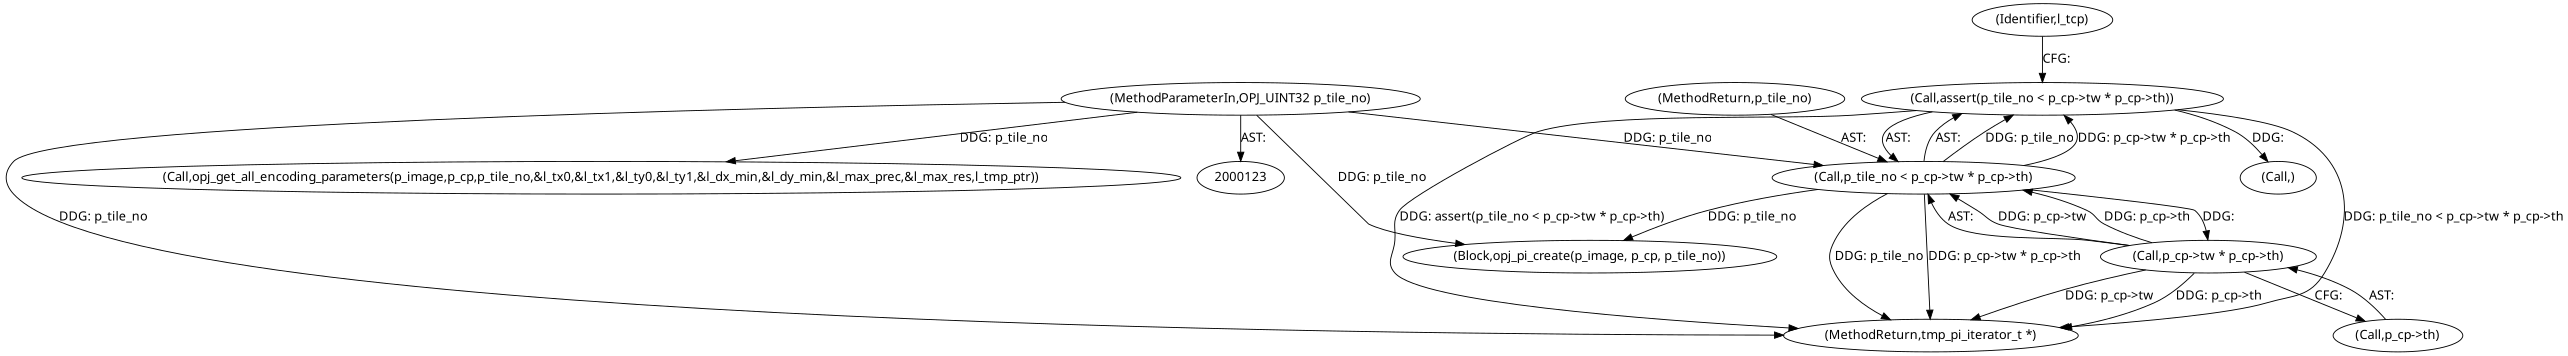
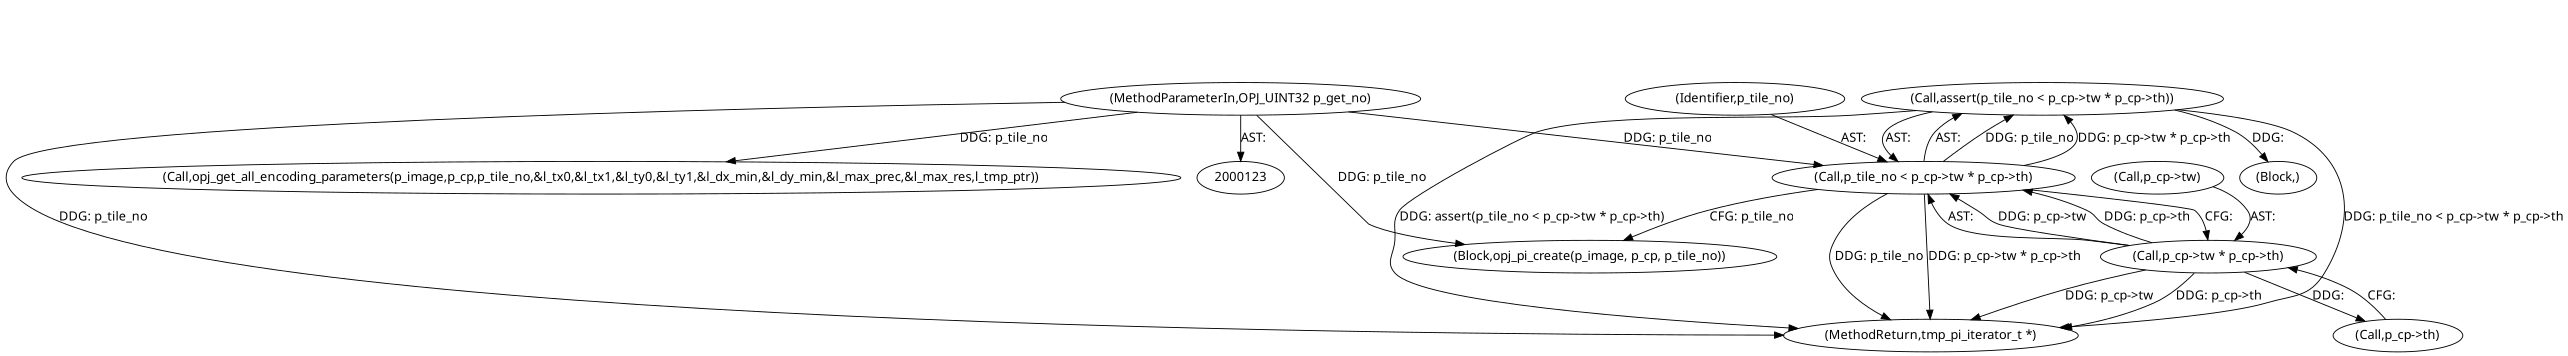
  digraph {
    fontname="Noto Sans"
    node [fontname="Noto Sans"]
    edge [fontname="Noto Sans"]
    n1 [label="(Call,assert(p_tile_no < p_cp->tw * p_cp->th))"]
    n2 [label="(Call,p_tile_no < p_cp->tw * p_cp->th)"]
-   n3 [label="(Call,)"]
+   n3 [label="(Block,)"]
    n4 [label="(MethodReturn,tmp_pi_iterator_t *)"]
    n5 [label="(Call,p_cp->tw * p_cp->th)"]
    n6 [label="(Block,opj_pi_create(p_image, p_cp, p_tile_no))"]
    n7 [label="(Call,p_cp->th)"]
-   n8 [label="(MethodParameterIn,OPJ_UINT32 p_tile_no)"]
+   n8 [label="(MethodParameterIn,OPJ_UINT32 p_get_no)"]
    n9 [label="(Call,opj_get_all_encoding_parameters(p_image,p_cp,p_tile_no,&l_tx0,&l_tx1,&l_ty0,&l_ty1,&l_dx_min,&l_dy_min,&l_max_prec,&l_max_res,l_tmp_ptr))"]
    n10 [label=2000123]
-   n11 [label="(MethodReturn,p_tile_no)"]
-   n13 [label="(Identifier,l_tcp)"]
+   n11 [label="(Identifier,p_tile_no)"]
+   n12 [label="(Call,p_cp->tw)"]
    n1 -> n2 [label="AST: "]
    n1 -> n3 [label="DDG: "]
    n1 -> n4 [label="DDG: p_tile_no < p_cp->tw * p_cp->th"]
    n1 -> n4 [label="DDG: assert(p_tile_no < p_cp->tw * p_cp->th)"]
    n2 -> n1 [label="AST: "]
    n2 -> n1 [label="DDG: p_tile_no"]
    n2 -> n1 [label="DDG: p_cp->tw * p_cp->th"]
    n2 -> n4 [label="DDG: p_cp->tw * p_cp->th"]
    n2 -> n4 [label="DDG: p_tile_no"]
-   n2 -> n5 [label="DDG: "]
-   n2 -> n6 [label="DDG: p_tile_no"]
+   n2 -> n5 [label="CFG: "]
+   n2 -> n6 [label="CFG: p_tile_no"]
    n5 -> n2 [label="AST: "]
    n5 -> n2 [label="DDG: p_cp->tw"]
    n5 -> n2 [label="DDG: p_cp->th"]
    n5 -> n4 [label="DDG: p_cp->tw"]
    n5 -> n4 [label="DDG: p_cp->th"]
-   n5 -> n7 [label="CFG: "]
-   n7 -> n5 [label="AST: "]
+   n5 -> n7 [label="DDG: "]
+   n7 -> n5 [label="CFG: "]
    n8 -> n2 [label="DDG: p_tile_no"]
    n8 -> n4 [label="DDG: p_tile_no"]
    n8 -> n6 [label="DDG: p_tile_no"]
    n8 -> n9 [label="DDG: p_tile_no"]
    n8 -> n10 [label="AST: "]
    n11 -> n2 [label="AST: "]
-   n13 -> n1 [label="CFG: "]
+   n12 -> n5 [label="AST: "]
  }
